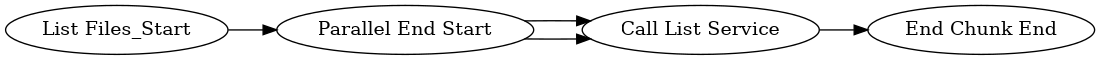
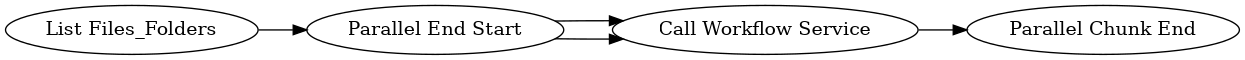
  digraph {
    fontname="DejaVu Serif"
    rankdir=LR
    node [fontname="DejaVu Serif"]
    edge [fontname="DejaVu Serif"]
-   n1 [label="List Files_Start"]
+   n1 [label="List Files_Folders"]
    n2 [label="Parallel End Start"]
-   n3 [label="Call List Service"]
-   n4 [label="End Chunk End"]
+   n3 [label="Call Workflow Service"]
+   n4 [label="Parallel Chunk End"]
    n1 -> n2
    n2 -> n3
    n2 -> n3
    n3 -> n4
  }
